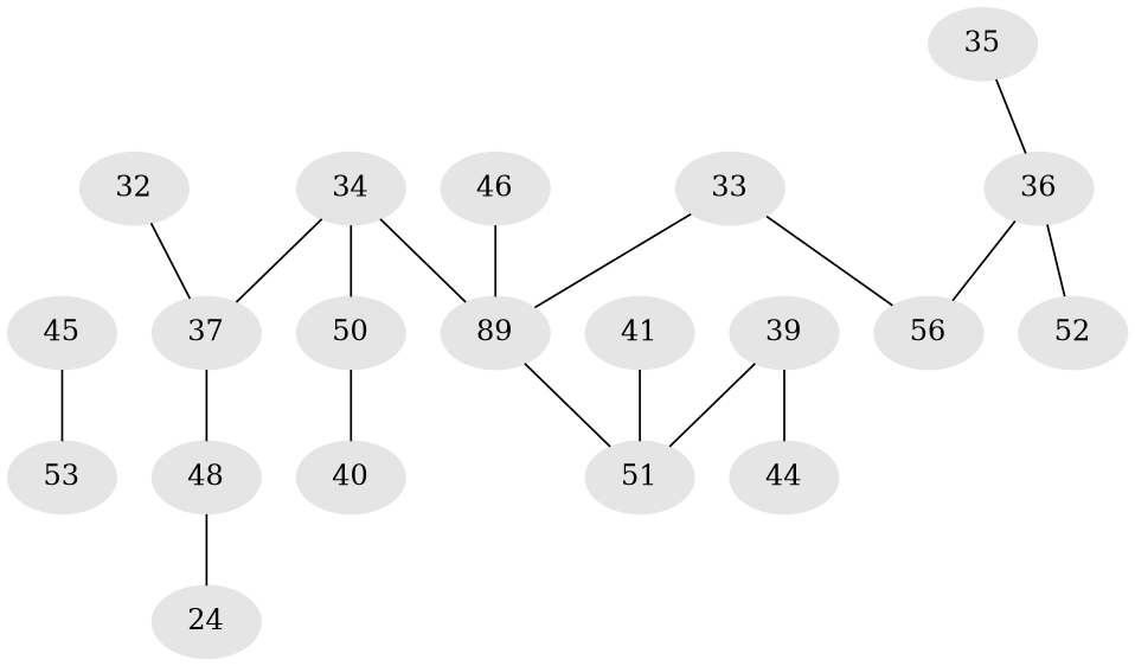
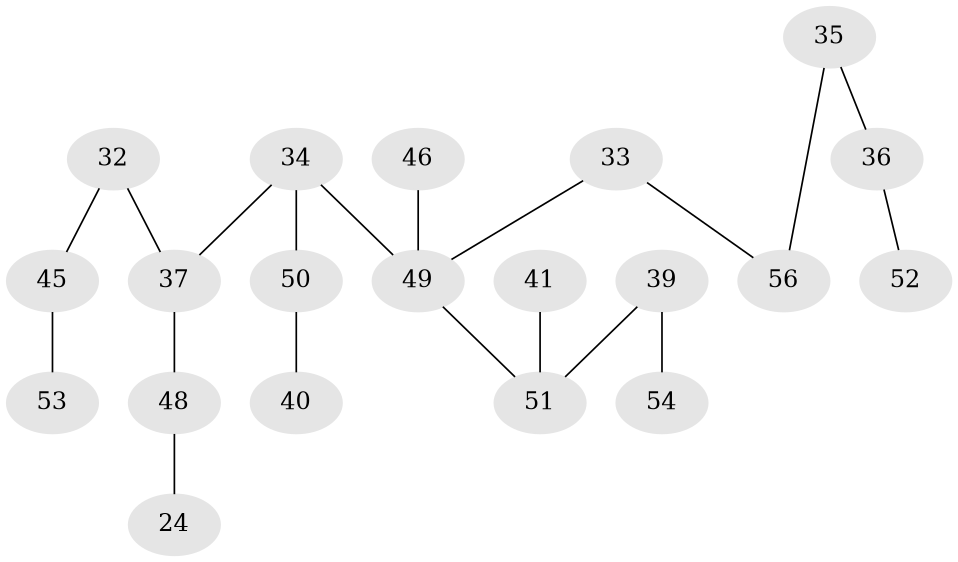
  graph {
    node [color=gray90 style=filled]
    32 [super="+30"]
    37 [super="+13+26"]
    45
    48 [super="+47"]
    53
    33 [super="+17+19+25+21"]
-   49 [super="+18+31" label=89]
+   49 [super="+18+31"]
    56 [super="+23"]
    51 [super="+10+9+11+22+15"]
    34 [super="+3"]
    50
    40
    35
    36
    52
    n16 [label=24]
    39
-   44
+   44 [label=54]
    41
    46
    32 -- 37
+   32 -- 45
    37 -- 48
    45 -- 53
    48 -- n16
    33 -- 49
    33 -- 56
    49 -- 51
    34 -- 37
    34 -- 49
    34 -- 50
    50 -- 40
-   36 -- 56
+   35 -- 56
    35 -- 36
    36 -- 52
    39 -- 51
    39 -- 44
    41 -- 51
    46 -- 49
  }
